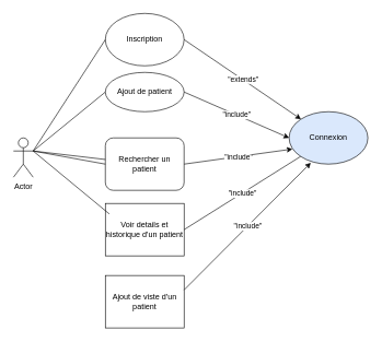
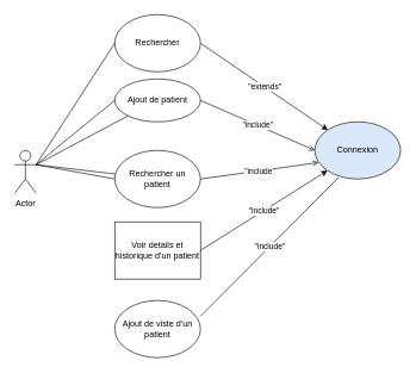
  <mxCell id="0" />
  <mxCell id="1" parent="0" />
  <mxCell id="2" value="Actor" style="shape=umlActor;verticalLabelPosition=bottom;verticalAlign=top;html=1;outlineConnect=0;" vertex="1" parent="1"><mxGeometry x="20" y="210" width="30" height="60" as="geometry" /></mxCell>
  <mxCell id="3" value="Ajout de patient" style="ellipse;whiteSpace=wrap;html=1;" vertex="1" parent="1"><mxGeometry x="160" y="110" width="120" height="60" as="geometry" /></mxCell>
- <mxCell id="4" value="Rechercher un patient" style="whiteSpace=wrap;html=1;rounded=1;" vertex="1" parent="1"><mxGeometry x="160" y="210" width="120" height="80" as="geometry" /></mxCell>
- <mxCell id="5" value="Inscription" style="ellipse;whiteSpace=wrap;html=1;" vertex="1" parent="1"><mxGeometry x="160" y="20" width="120" height="80" as="geometry" /></mxCell>
+ <mxCell id="4" value="Rechercher un patient" style="ellipse;whiteSpace=wrap;html=1;" vertex="1" parent="1"><mxGeometry x="160" y="210" width="120" height="80" as="geometry" /></mxCell>
+ <mxCell id="5" value="Rechercher" style="ellipse;whiteSpace=wrap;html=1;" vertex="1" parent="1"><mxGeometry x="160" y="20" width="120" height="80" as="geometry" /></mxCell>
  <mxCell id="6" value="Voir details et historique d'un patient" style="whiteSpace=wrap;html=1;rounded=0;" vertex="1" parent="1"><mxGeometry x="160" y="310" width="120" height="80" as="geometry" /></mxCell>
- <mxCell id="7" value="Ajout de viste d'un patient" style="whiteSpace=wrap;html=1;rounded=0;" vertex="1" parent="1"><mxGeometry x="160" y="420" width="120" height="80" as="geometry" /></mxCell>
+ <mxCell id="7" value="Ajout de viste d'un patient" style="ellipse;whiteSpace=wrap;html=1;" vertex="1" parent="1"><mxGeometry x="160" y="420" width="120" height="80" as="geometry" /></mxCell>
  <mxCell id="8" value="" style="endArrow=none;html=1;rounded=0;entryX=0;entryY=0.5;entryDx=0;entryDy=0;" edge="1" parent="1" target="5"><mxGeometry width="50" height="50" relative="1" as="geometry"><mxPoint x="50" y="230" as="sourcePoint" /><mxPoint x="100" y="180" as="targetPoint" /></mxGeometry></mxCell>
  <mxCell id="9" value="" style="endArrow=none;html=1;rounded=0;entryX=0;entryY=0.5;entryDx=0;entryDy=0;" edge="1" parent="1" target="3"><mxGeometry width="50" height="50" relative="1" as="geometry"><mxPoint x="50" y="230" as="sourcePoint" /><mxPoint x="100" y="180" as="targetPoint" /></mxGeometry></mxCell>
  <mxCell id="10" value="" style="endArrow=none;html=1;rounded=0;entryX=0;entryY=0.5;entryDx=0;entryDy=0;" edge="1" parent="1" target="4"><mxGeometry width="50" height="50" relative="1" as="geometry"><mxPoint x="50" y="230" as="sourcePoint" /><mxPoint x="130" y="200" as="targetPoint" /></mxGeometry></mxCell>
- <mxCell id="11" value="" style="endArrow=none;html=1;rounded=0;exitX=1;exitY=0.333;exitDx=0;exitDy=0;exitPerimeter=0;entryX=0.05;entryY=0.2;entryDx=0;entryDy=0;entryPerimeter=0;" edge="1" parent="1" source="2" target="6"><mxGeometry width="50" height="50" relative="1" as="geometry"><mxPoint x="60" y="300" as="sourcePoint" /><mxPoint x="110" y="250" as="targetPoint" /></mxGeometry></mxCell>
+ <mxCell id="11" value="" style="endArrow=none;html=1;rounded=0;exitX=1;exitY=0.333;exitDx=0;exitDy=0;exitPerimeter=0;" edge="1" parent="1" source="2" target="3"><mxGeometry width="50" height="50" relative="1" as="geometry"><mxPoint x="60" y="300" as="sourcePoint" /><mxPoint x="110" y="250" as="targetPoint" /></mxGeometry></mxCell>
  <mxCell id="12" value="" style="endArrow=none;html=1;rounded=0;exitX=1;exitY=0.333;exitDx=0;exitDy=0;exitPerimeter=0;" edge="1" parent="1" source="2" target="4"><mxGeometry width="50" height="50" relative="1" as="geometry"><mxPoint x="60" y="360" as="sourcePoint" /><mxPoint x="110" y="310" as="targetPoint" /></mxGeometry></mxCell>
  <mxCell id="13" value="Connexion" style="ellipse;whiteSpace=wrap;html=1;fillColor=#dae8fc;" vertex="1" parent="1"><mxGeometry x="440" y="170" width="120" height="80" as="geometry" /></mxCell>
  <mxCell id="14" value="" style="endArrow=classic;html=1;rounded=0;exitX=1;exitY=0.5;exitDx=0;exitDy=0;" edge="1" parent="1" source="5" target="13"><mxGeometry relative="1" as="geometry"><mxPoint x="330" y="70" as="sourcePoint" /><mxPoint x="430" y="70" as="targetPoint" /></mxGeometry></mxCell>
  <mxCell id="15" value="&quot;extends&quot;" style="edgeLabel;resizable=0;html=1;align=center;verticalAlign=middle;" connectable="0" vertex="1" parent="14"><mxGeometry relative="1" as="geometry" /></mxCell>
- <mxCell id="16" value="" style="endArrow=classic;html=1;rounded=0;exitX=1;exitY=0.5;exitDx=0;exitDy=0;entryX=0;entryY=0.5;entryDx=0;entryDy=0;" edge="1" parent="1" source="3" target="13"><mxGeometry relative="1" as="geometry"><mxPoint x="250" y="250" as="sourcePoint" /><mxPoint x="350" y="250" as="targetPoint" /><Array as="points" /></mxGeometry></mxCell>
+ <mxCell id="16" value="" style="endArrow=open;html=1;rounded=0;exitX=1;exitY=0.5;exitDx=0;exitDy=0;entryX=0;entryY=0.5;entryDx=0;entryDy=0;" edge="1" parent="1" source="3" target="13"><mxGeometry relative="1" as="geometry"><mxPoint x="250" y="250" as="sourcePoint" /><mxPoint x="350" y="250" as="targetPoint" /><Array as="points" /></mxGeometry></mxCell>
  <mxCell id="17" value="&quot;include&quot;" style="edgeLabel;resizable=0;html=1;align=center;verticalAlign=middle;" connectable="0" vertex="1" parent="16"><mxGeometry relative="1" as="geometry" /></mxCell>
- <mxCell id="18" value="" style="endArrow=classic;html=1;rounded=0;entryX=0.042;entryY=0.713;entryDx=0;entryDy=0;entryPerimeter=0;exitX=1;exitY=0.5;exitDx=0;exitDy=0;" edge="1" parent="1" source="4" target="13"><mxGeometry relative="1" as="geometry"><mxPoint x="290" y="250" as="sourcePoint" /><mxPoint x="350" y="250" as="targetPoint" /></mxGeometry></mxCell>
+ <mxCell id="18" value="" style="endArrow=open;html=1;rounded=0;entryX=0.042;entryY=0.713;entryDx=0;entryDy=0;entryPerimeter=0;exitX=1;exitY=0.5;exitDx=0;exitDy=0;" edge="1" parent="1" source="4" target="13"><mxGeometry relative="1" as="geometry"><mxPoint x="290" y="250" as="sourcePoint" /><mxPoint x="350" y="250" as="targetPoint" /></mxGeometry></mxCell>
  <mxCell id="19" value="&quot;include&quot;" style="edgeLabel;resizable=0;html=1;align=center;verticalAlign=middle;" connectable="0" vertex="1" parent="18"><mxGeometry relative="1" as="geometry" /></mxCell>
- <mxCell id="20" value="" style="endArrow=none;html=1;rounded=0;exitX=1;exitY=0.5;exitDx=0;exitDy=0;entryX=0;entryY=1;entryDx=0;entryDy=0;" edge="1" parent="1" source="6" target="13"><mxGeometry relative="1" as="geometry"><mxPoint x="340" y="290" as="sourcePoint" /><mxPoint x="440" y="290" as="targetPoint" /></mxGeometry></mxCell>
+ <mxCell id="20" value="" style="endArrow=classic;html=1;rounded=0;exitX=1;exitY=0.5;exitDx=0;exitDy=0;entryX=0;entryY=1;entryDx=0;entryDy=0;" edge="1" parent="1" source="6" target="13"><mxGeometry relative="1" as="geometry"><mxPoint x="340" y="290" as="sourcePoint" /><mxPoint x="440" y="290" as="targetPoint" /></mxGeometry></mxCell>
  <mxCell id="21" value="&quot;include&quot;" style="edgeLabel;resizable=0;html=1;align=center;verticalAlign=middle;" connectable="0" vertex="1" parent="20"><mxGeometry relative="1" as="geometry" /></mxCell>
- <mxCell id="22" value="" style="endArrow=classic;html=1;rounded=0;exitX=1;exitY=0.275;exitDx=0;exitDy=0;exitPerimeter=0;entryX=0.275;entryY=0.975;entryDx=0;entryDy=0;entryPerimeter=0;" edge="1" parent="1" source="7" target="13"><mxGeometry relative="1" as="geometry"><mxPoint x="340" y="360" as="sourcePoint" /><mxPoint x="440" y="360" as="targetPoint" /></mxGeometry></mxCell>
+ <mxCell id="22" value="" style="endArrow=none;html=1;rounded=0;exitX=1;exitY=0.275;exitDx=0;exitDy=0;exitPerimeter=0;entryX=0.275;entryY=0.975;entryDx=0;entryDy=0;entryPerimeter=0;" edge="1" parent="1" source="7" target="13"><mxGeometry relative="1" as="geometry"><mxPoint x="340" y="360" as="sourcePoint" /><mxPoint x="440" y="360" as="targetPoint" /></mxGeometry></mxCell>
  <mxCell id="23" value="&quot;include&quot;" style="edgeLabel;resizable=0;html=1;align=center;verticalAlign=middle;" connectable="0" vertex="1" parent="22"><mxGeometry relative="1" as="geometry" /></mxCell>
